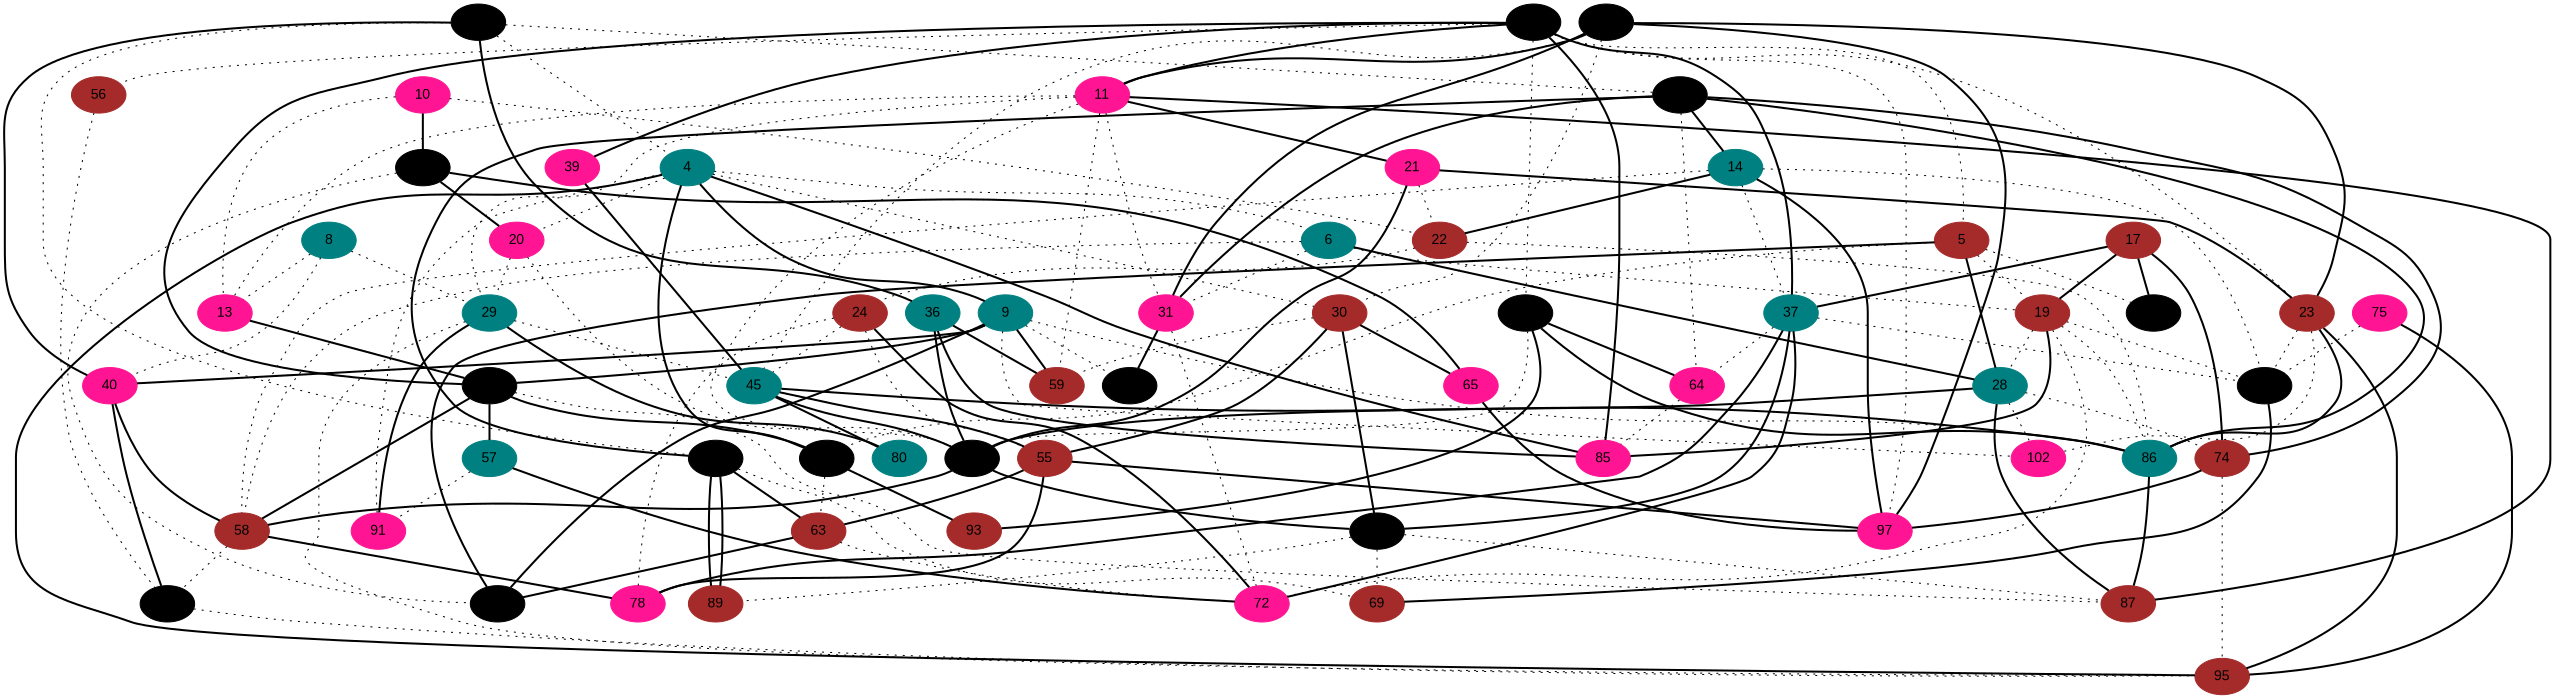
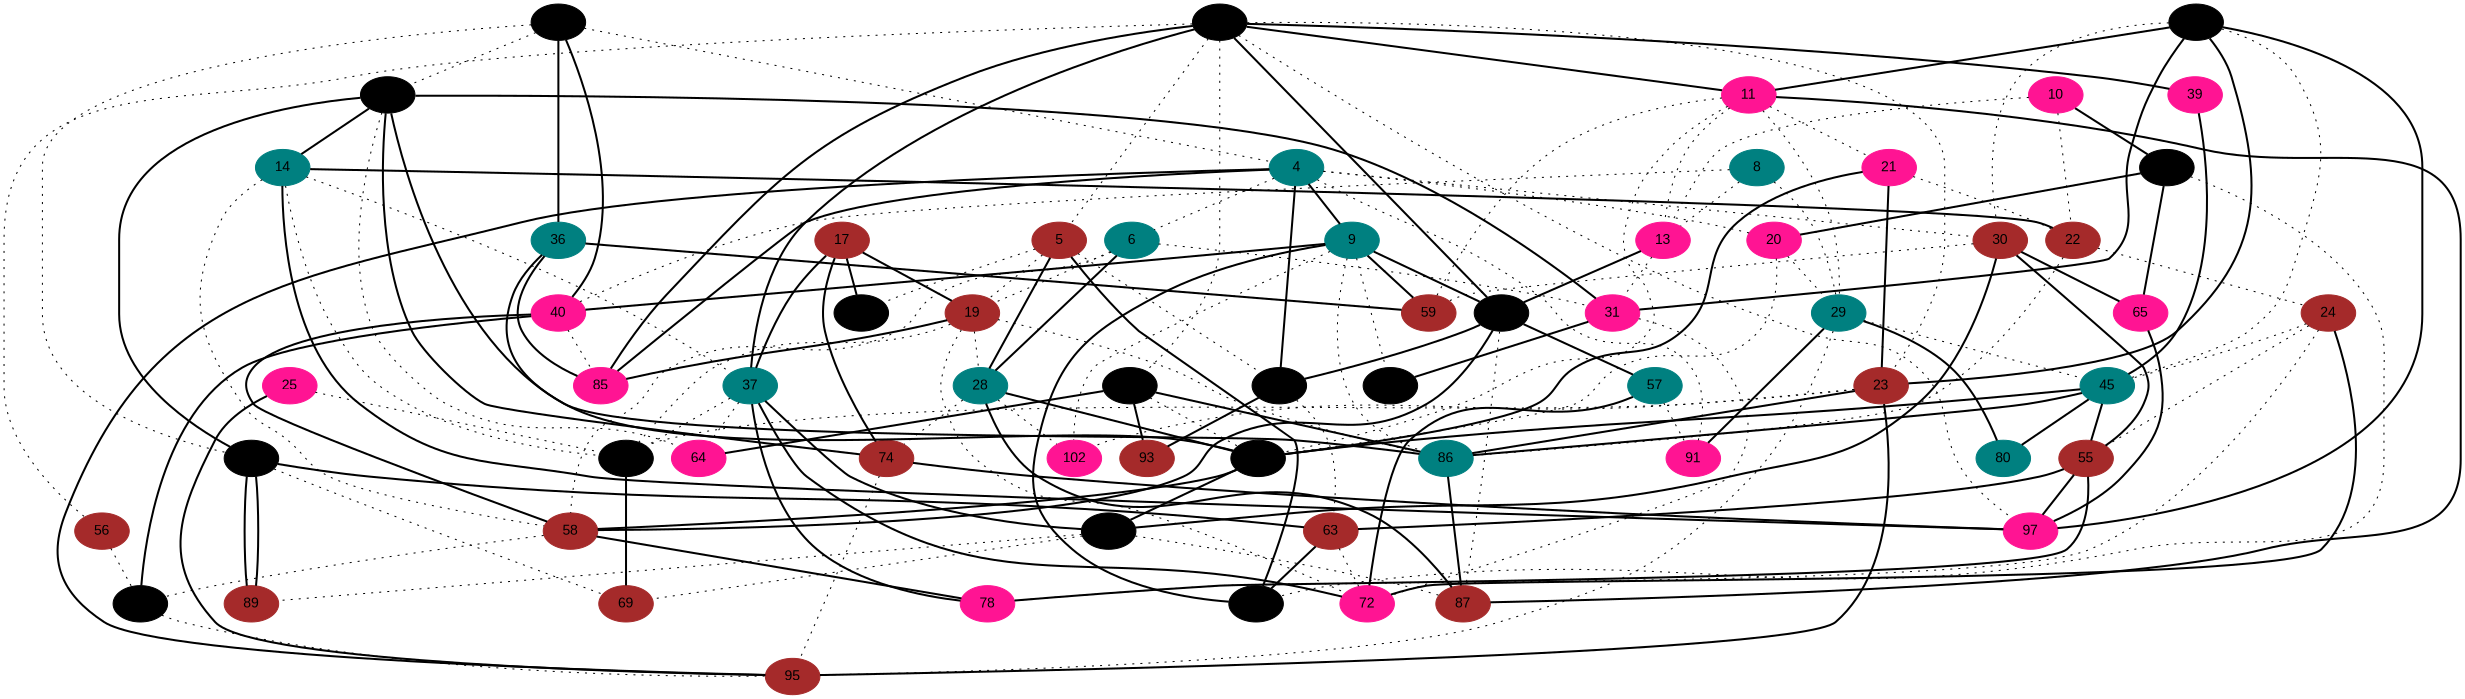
  graph {
    fontname="Liberation Sans"
    node [color=brown fontname="Liberation Sans" style=filled]
    edge [fontname="Liberation Sans" style=bold]
    1 [color=black super="+68"]
    4 [color=teal super="+53"]
    12 [color=black super="+88"]
    26 [color=black super="+82"]
    36 [color=teal super="+46"]
    40 [color=deeppink super="+60"]
    85 [color=deeppink super="+99"]
    30 [super="+35"]
    6 [color=teal super="+98"]
    9 [color=teal super="+15"]
    20 [color=deeppink super="+67"]
    42 [color=black]
    91 [color=deeppink]
    95 [super="+103"]
    31 [color=deeppink super="+47"]
    64 [color=deeppink]
    86 [color=teal super="+94"]
    14 [color=teal super="+27"]
    74 [super="+79"]
    63
    69
    89
    48 [color=black super="+51"]
    59
    58 [super="+81"]
    76 [color=black]
    2 [color=black super="+75"]
    5 [super="+43"]
    7 [color=black super="+84"]
    11 [color=deeppink super="+33"]
    16 [color=black super="+44"]
    23 [super="+54"]
    37 [color=teal super="+62"]
    39 [color=deeppink]
    56
    97 [color=deeppink super="+105"]
    19 [super="+32"]
    28 [color=teal super="+92"]
    49 [color=black]
    71 [color=black super="+100"]
    93
    13 [color=deeppink super="+77"]
    29 [color=teal super="+34"]
    21 [color=deeppink super="+66"]
    87 [super="+90"]
    57 [color=teal]
    102 [color=deeppink]
    50 [color=black super="+83"]
    72 [color=deeppink super="+104"]
    78 [color=deeppink]
    61 [color=black super="+96"]
    45 [color=teal super="+70"]
    3 [color=black super="+38"]
    65 [color=deeppink]
    55
    52 [color=black]
    80 [color=teal]
    8 [color=teal]
    10 [color=deeppink]
    18 [color=black]
    22 [super="+73"]
    24 [super="+101"]
    17 [super="+41"]
-   25 [color=deeppink label=75]
+   25 [color=deeppink]
    1 -- 4 [style=dotted]
    1 -- 12 [style=dotted]
    1 -- 26 [style=dotted]
    1 -- 36
    1 -- 40
    4 -- 85
    4 -- 30 [style=dotted]
    4 -- 6 [style=dotted]
    4 -- 9
    4 -- 20 [style=dotted]
    4 -- 42
    4 -- 91 [style=dotted]
    4 -- 95
    12 -- 26
    12 -- 31
    12 -- 64 [style=dotted]
    12 -- 86
    12 -- 14
    12 -- 74
    26 -- 63
    26 -- 69 [style=dotted]
    26 -- 89
    26 -- 89
    36 -- 85
    36 -- 48
    36 -- 59
-   64 -- 85 [style=dotted]
+   40 -- 85 [style=dotted]
    40 -- 58
    40 -- 76
    30 -- 59 [style=dotted]
    30 -- 61
    30 -- 65
    30 -- 55
    6 -- 31 [style=dotted]
    6 -- 58 [style=dotted]
    6 -- 19 [style=dotted]
    6 -- 28
    9 -- 40
    9 -- 86 [style=dotted]
    9 -- 59
    9 -- 16
    9 -- 71
    9 -- 102 [style=dotted]
    9 -- 52 [style=dotted]
    20 -- 48 [style=dotted]
    20 -- 29 [style=dotted]
    42 -- 63 [style=dotted]
    42 -- 93
    31 -- 72 [style=dotted]
    31 -- 52
    86 -- 87
    14 -- 58 [style=dotted]
    14 -- 37 [style=dotted]
    14 -- 97
    14 -- 50 [style=dotted]
    14 -- 22
    74 -- 95 [style=dotted]
    74 -- 97
    63 -- 71
    63 -- 72 [style=dotted]
    48 -- 58
    48 -- 61
    58 -- 76 [style=dotted]
    58 -- 78
    76 -- 95 [style=dotted]
    2 -- 85
    2 -- 5 [style=dotted weight=2]
    2 -- 7 [style=dotted]
    2 -- 11
    2 -- 16
    2 -- 23 [style=dotted]
    2 -- 37
    2 -- 39
    2 -- 56 [style=dotted]
    2 -- 97 [style=dotted]
    5 -- 42 [style=dotted]
    5 -- 19 [style=dotted]
    5 -- 28
    5 -- 49 [style=dotted]
    5 -- 71
    7 -- 64
    7 -- 86
    7 -- 48 [style=dotted]
    7 -- 93
    11 -- 48 [style=dotted]
    11 -- 59 [style=dotted]
    11 -- 13 [style=dotted]
    11 -- 29 [style=dotted]
-   11 -- 21
+   11 -- 21 [style=dotted]
    11 -- 87
    16 -- 42
    16 -- 58
    16 -- 87 [style=dotted]
    16 -- 57
    23 -- 95 [weight=2]
    23 -- 86
    23 -- 102 [style=dotted]
    23 -- 50 [style=dotted]
    37 -- 64 [style=dotted]
    37 -- 50 [style=dotted]
    37 -- 72
    37 -- 78
    37 -- 61
    39 -- 45
    56 -- 76 [style=dotted]
    19 -- 85
    19 -- 86 [style=dotted]
    19 -- 28 [style=dotted]
    19 -- 50 [style=dotted]
    19 -- 72 [style=dotted]
    28 -- 74 [style=dotted]
    28 -- 48
    28 -- 87
    28 -- 102 [style=dotted]
-   11 -- 31 [style=dotted]
+   13 -- 31 [style=dotted]
    13 -- 16
    29 -- 91
    29 -- 95 [style=dotted]
    29 -- 45 [style=dotted]
    29 -- 80
    21 -- 48
    21 -- 23
    21 -- 22 [style=dotted]
    57 -- 91 [style=dotted]
    57 -- 72
    50 -- 69
    61 -- 69 [style=dotted]
    61 -- 89 [style=dotted]
    61 -- 87 [style=dotted]
    45 -- 86
    45 -- 48
    45 -- 55
    45 -- 80
    3 -- 30 [style=dotted]
    3 -- 31
    3 -- 11
    3 -- 23
    3 -- 97
    3 -- 45 [style=dotted]
    65 -- 97
    55 -- 63
    55 -- 97 [weight=2]
    55 -- 78
    8 -- 40 [style=dotted]
    8 -- 13 [style=dotted]
    8 -- 29 [style=dotted]
    10 -- 13 [style=dotted]
    10 -- 18
    10 -- 22 [style=dotted]
    18 -- 20
    18 -- 71 [style=dotted]
    18 -- 65
    22 -- 86 [style=dotted]
    22 -- 24 [style=dotted]
    24 -- 72
    24 -- 78 [style=dotted]
    24 -- 45 [style=dotted]
    24 -- 55 [style=dotted]
    17 -- 74
    17 -- 37
    17 -- 19
    17 -- 49
    25 -- 95
    25 -- 50 [style=dotted]
  }
